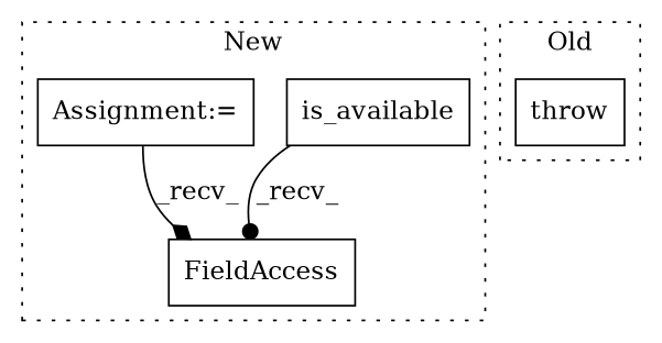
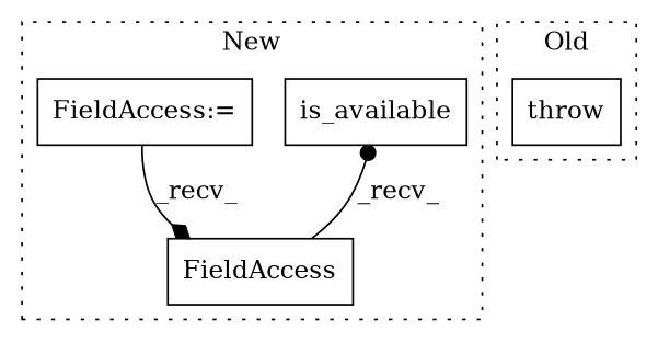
  digraph {
    node [shape=box]
    n1 [a=32 l=14 label=is_available s=6431]
    n2 [a=22 l=10 label=FieldAccess s=6420]
-   n3 [a=7 l=5 label="Assignment:=" s=5897]
+   n3 [a=7 l=5 label="FieldAccess:=" s=5897]
    n4 [a=53 l=6 label=throw s=6183]
    subgraph cluster_1 {
      label=New
      style=dotted
      n1
      n2
      n3
    }
    subgraph cluster_2 {
      label=Old
      style=dotted
      n4
    }
-   n1 -> n2 [arrowhead=dot label=_recv_]
+   n2 -> n1 [arrowhead=dot label=_recv_]
    n3 -> n2 [arrowhead=diamond label=_recv_]
  }
